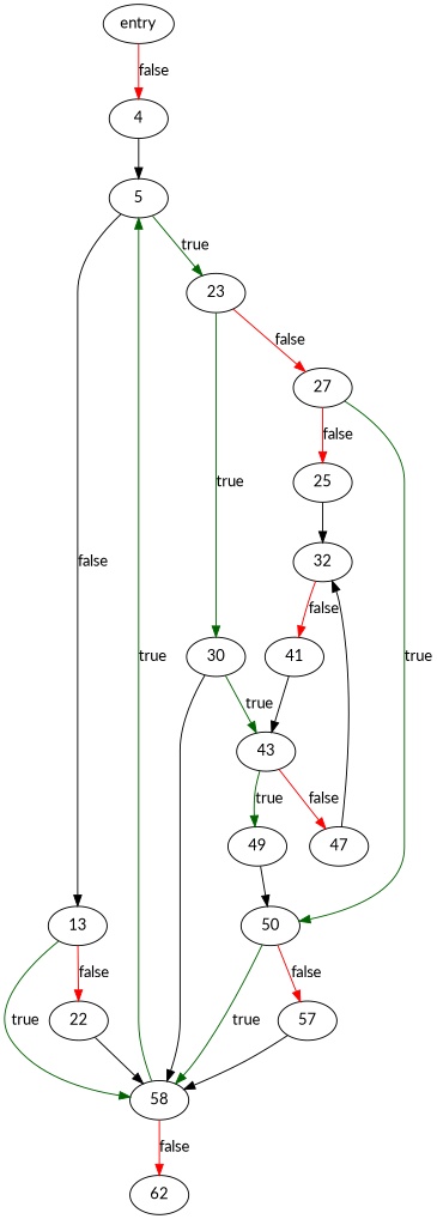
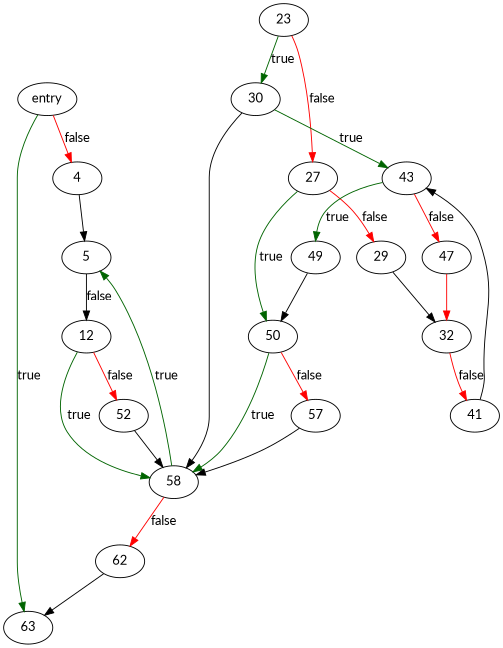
  digraph {
    fontname=Lato
    node [fontname=Lato]
    edge [fontname=Lato]
    n1 [label=entry]
    4
+   63
    5
-   13
+   13 [label=12]
    23
-   22
+   22 [label=52]
    58
    27
    30
    62
-   29 [label=25]
+   29
    50
    43
    32
    57
    41
    47
    49
    n1 -> 4 [color=red label=false]
+   n1 -> 63 [color=darkgreen label=true]
    4 -> 5
    5 -> 13 [color=black label=false]
-   5 -> 23 [color=darkgreen label=true]
    13 -> 22 [color=red label=false]
    13 -> 58 [color=darkgreen label=true]
    23 -> 27 [color=red label=false]
    23 -> 30 [color=darkgreen label=true]
    22 -> 58
    58 -> 5 [color=darkgreen label=true]
    58 -> 62 [color=red label=false]
    27 -> 29 [color=red label=false]
    27 -> 50 [color=darkgreen label=true]
    30 -> 58
    30 -> 43 [color=darkgreen label=true]
+   62 -> 63
    29 -> 32
    50 -> 58 [color=darkgreen label=true]
    50 -> 57 [color=red label=false]
    43 -> 47 [color=red label=false]
    43 -> 49 [color=darkgreen label=true]
    32 -> 41 [color=red label=false]
    57 -> 58
    41 -> 43
-   47 -> 32
+   47 -> 32 [color=red]
    49 -> 50
  }
